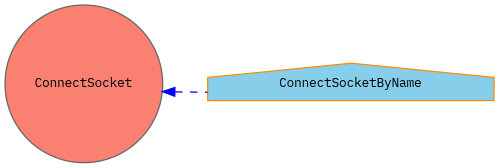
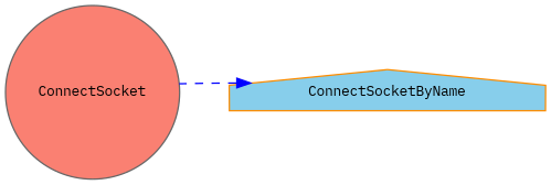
  digraph {
    rankdir=LR
    fontname="IBM Plex Mono"
    node [fontname="IBM Plex Mono" fontsize=10 style=filled]
    n1 [color=gray40 fillcolor=salmon fontcolor=black height=0.2 label=ConnectSocket shape=circle width=0.4]
    n2 [color=darkorange fillcolor=skyblue height=0.2 label=ConnectSocketByName shape=house width=0.4]
-   n1 -> n2 [color=blue dir=back fontname="IBM Plex Mono" fontsize=10 labelfontname=Helvetica labelfontsize=10 style=dashed]
+   n2 -> n1 [color=blue dir=back fontname="IBM Plex Mono" fontsize=10 labelfontname=Helvetica labelfontsize=10 style=dashed]
  }
